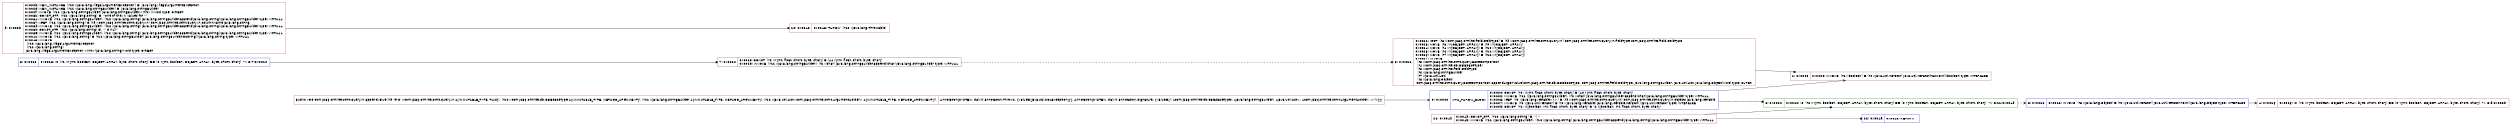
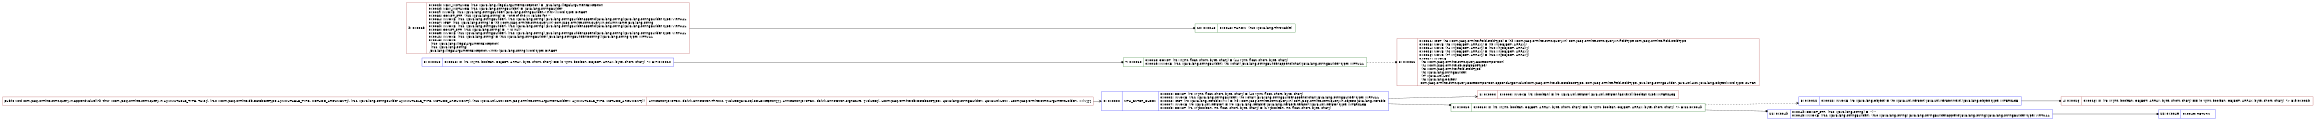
  digraph {
    fontname="DejaVu Sans"
    rankdir=LR
    node [color=brown fontname="DejaVu Sans" shape=record]
    edge [arrowhead=dot fontname="DejaVu Sans"]
-   n1 [color=blue label="{0\:\ 0x0000|MTH_THROW_BLOCK\l|0x0000: CONST  (r0 I:?[int, float, short, byte, char]) = (40 ?[int, float, short, byte, char]) \l0x0002: INVOKE  (r11 I:java.lang.StringBuilder), (r0 I:char) java.lang.StringBuilder.append(char):java.lang.StringBuilder type: VIRTUAL \l0x0005: IGET  (r0 I:java.lang.Iterable\<?\>) = (r9 I:com.j256.ormlite.stmt.query.In) com.j256.ormlite.stmt.query.In.objects java.lang.Iterable \l0x0007: INVOKE  (r0 I:java.util.Iterator) = (r0 I:java.lang.Iterable) java.lang.Iterable.iterator():java.util.Iterator type: INTERFACE \l0x000b: CONST  (r1 I:?[boolean, int, float, short, byte, char]) = (1 ?[boolean, int, float, short, byte, char]) \l}"]
+   n1 [color=blue label="{0\:\ 0x0000|MTH_ENTER_BLOCK\l|0x0000: CONST  (r0 I:?[int, float, short, byte, char]) = (40 ?[int, float, short, byte, char]) \l0x0002: INVOKE  (r11 I:java.lang.StringBuilder), (r0 I:char) java.lang.StringBuilder.append(char):java.lang.StringBuilder type: VIRTUAL \l0x0005: IGET  (r0 I:java.lang.Iterable\<?\>) = (r9 I:com.j256.ormlite.stmt.query.In) com.j256.ormlite.stmt.query.In.objects java.lang.Iterable \l0x0007: INVOKE  (r0 I:java.util.Iterator) = (r0 I:java.lang.Iterable) java.lang.Iterable.iterator():java.util.Iterator type: INTERFACE \l0x000b: CONST  (r1 I:?[boolean, int, float, short, byte, char]) = (1 ?[boolean, int, float, short, byte, char]) \l}"]
    n2 [label="{1\:\ 0x000c|0x000c: INVOKE  (r2 I:boolean) = (r0 I:java.util.Iterator) java.util.Iterator.hasNext():boolean type: INTERFACE \l}"]
    n3 [color=darkgreen label="{2\:\ 0x0010|0x0010: IF  (r2 I:?[int, boolean, OBJECT, ARRAY, byte, short, char]) == (0 ?[int, boolean, OBJECT, ARRAY, byte, short, char])  \-\> B:11:0x0049 \l}"]
    n4 [color=blue label="{3\:\ 0x0012|0x0012: INVOKE  (r8 I:java.lang.Object) = (r0 I:java.util.Iterator) java.util.Iterator.next():java.lang.Object type: INTERFACE \l}"]
-   n5 [label="{11\:\ 0x0049|0x0049: CONST_STR  (r10 I:java.lang.String) =  \") \" \l0x004b: INVOKE  (r11 I:java.lang.StringBuilder), (r10 I:java.lang.String) java.lang.StringBuilder.append(java.lang.String):java.lang.StringBuilder type: VIRTUAL \l}"]
+   n5 [color=blue label="{11\:\ 0x0049|0x0049: CONST_STR  (r10 I:java.lang.String) =  \") \" \l0x004b: INVOKE  (r11 I:java.lang.StringBuilder), (r10 I:java.lang.String) java.lang.StringBuilder.append(java.lang.String):java.lang.StringBuilder type: VIRTUAL \l}"]
    n6 [label="{4\:\ 0x0016|0x0016: IF  (r8 I:?[int, boolean, OBJECT, ARRAY, byte, short, char]) == (0 ?[int, boolean, OBJECT, ARRAY, byte, short, char])  \-\> B:9:0x002b \l}"]
    n7 [color=blue label="{12\:\ 0x004e|0x004e: RETURN   \l}"]
    n8 [color=blue label="{5\:\ 0x0018|0x0018: IF  (r1 I:?[int, boolean, OBJECT, ARRAY, byte, short, char]) == (0 ?[int, boolean, OBJECT, ARRAY, byte, short, char])  \-\> B:7:0x001c \l}"]
    n9 [color=darkgreen label="{7\:\ 0x001c|0x001c: CONST  (r2 I:?[int, float, short, byte, char]) = (44 ?[int, float, short, byte, char]) \l0x001e: INVOKE  (r11 I:java.lang.StringBuilder), (r2 I:char) java.lang.StringBuilder.append(char):java.lang.StringBuilder type: VIRTUAL \l}"]
    n10 [label="{9\:\ 0x002b|0x002b: NEW_INSTANCE  (r10 I:java.lang.IllegalArgumentException) =  java.lang.IllegalArgumentException \l0x002d: NEW_INSTANCE  (r11 I:java.lang.StringBuilder) =  java.lang.StringBuilder \l0x002f: INVOKE  (r11 I:java.lang.StringBuilder) java.lang.StringBuilder.\<init\>():void type: DIRECT \l0x0032: CONST_STR  (r12 I:java.lang.String) =  \"one of the IN values for '\" \l0x0034: INVOKE  (r11 I:java.lang.StringBuilder), (r12 I:java.lang.String) java.lang.StringBuilder.append(java.lang.String):java.lang.StringBuilder type: VIRTUAL \l0x0037: IGET  (r12 I:java.lang.String) = (r9 I:com.j256.ormlite.stmt.query.In) com.j256.ormlite.stmt.query.In.columnName java.lang.String \l0x0039: INVOKE  (r11 I:java.lang.StringBuilder), (r12 I:java.lang.String) java.lang.StringBuilder.append(java.lang.String):java.lang.StringBuilder type: VIRTUAL \l0x003c: CONST_STR  (r12 I:java.lang.String) =  \"' is null\" \l0x003e: INVOKE  (r11 I:java.lang.StringBuilder), (r12 I:java.lang.String) java.lang.StringBuilder.append(java.lang.String):java.lang.StringBuilder type: VIRTUAL \l0x0041: INVOKE  (r11 I:java.lang.String) = (r11 I:java.lang.StringBuilder) java.lang.StringBuilder.toString():java.lang.String type: VIRTUAL \l0x0045: INVOKE  \l  (r10 I:java.lang.IllegalArgumentException)\l  (r11 I:java.lang.String)\l java.lang.IllegalArgumentException.\<init\>(java.lang.String):void type: DIRECT \l}"]
-   n11 [label="{10\:\ 0x0048|0x0048: THROW  (r10 I:java.lang.Throwable) \l}"]
+   n11 [color=darkgreen label="{10\:\ 0x0048|0x0048: THROW  (r10 I:java.lang.Throwable) \l}"]
    n12 [label="{8\:\ 0x0021|0x0021: IGET  (r5 I:com.j256.ormlite.field.FieldType) = (r9 I:com.j256.ormlite.stmt.query.In) com.j256.ormlite.stmt.query.In.fieldType com.j256.ormlite.field.FieldType \l0x0023: MOVE  (r3 I:?[OBJECT, ARRAY]) = (r9 I:?[OBJECT, ARRAY]) \l0x0024: MOVE  (r4 I:?[OBJECT, ARRAY]) = (r10 I:?[OBJECT, ARRAY]) \l0x0025: MOVE  (r6 I:?[OBJECT, ARRAY]) = (r11 I:?[OBJECT, ARRAY]) \l0x0026: MOVE  (r7 I:?[OBJECT, ARRAY]) = (r12 I:?[OBJECT, ARRAY]) \l0x0027: INVOKE  \l  (r3 I:com.j256.ormlite.stmt.query.BaseComparison)\l  (r4 I:com.j256.ormlite.db.DatabaseType)\l  (r5 I:com.j256.ormlite.field.FieldType)\l  (r6 I:java.lang.StringBuilder)\l  (r7 I:java.util.List)\l  (r8 I:java.lang.Object)\l com.j256.ormlite.stmt.query.BaseComparison.appendArgOrValue(com.j256.ormlite.db.DatabaseType, com.j256.ormlite.field.FieldType, java.lang.StringBuilder, java.util.List, java.lang.Object):void type: SUPER \l}"]
    n13 [label="{public void com.j256.ormlite.stmt.query.In.appendValue((r9 'this' I:com.j256.ormlite.stmt.query.In A[IMMUTABLE_TYPE, THIS]), (r10 I:com.j256.ormlite.db.DatabaseType A[IMMUTABLE_TYPE, METHOD_ARGUMENT]), (r11 I:java.lang.StringBuilder A[IMMUTABLE_TYPE, METHOD_ARGUMENT]), (r12 I:java.util.List\<com.j256.ormlite.stmt.ArgumentHolder\> A[IMMUTABLE_TYPE, METHOD_ARGUMENT]))  | Annotation[SYSTEM, dalvik.annotation.Throws, \{value=[java.sql.SQLException]\}], Annotation[SYSTEM, dalvik.annotation.Signature, \{value=[(, Lcom\/j256\/ormlite\/db\/DatabaseType;, Ljava\/lang\/StringBuilder;, Ljava\/util\/List\<, Lcom\/j256\/ormlite\/stmt\/ArgumentHolder;, \>;)V]\}]\l}"]
    n1 -> n2 [arrowhead=vee]
    n1 -> n3
    n3 -> n4 [arrowhead=vee style=dashed]
-   n5 -> n3
-   n4 -> n6 [arrowhead=vee]
+   n3 -> n5
+   n4 -> n6
    n5 -> n7
    n8 -> n9
    n9 -> n12 [style=dashed]
    n10 -> n11
-   n12 -> n2
    n13 -> n1 [arrowhead=vee]
  }
